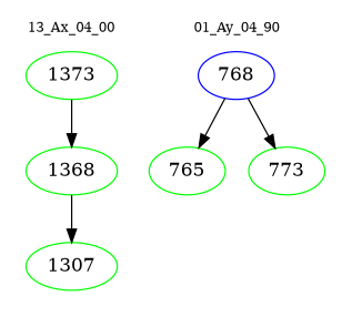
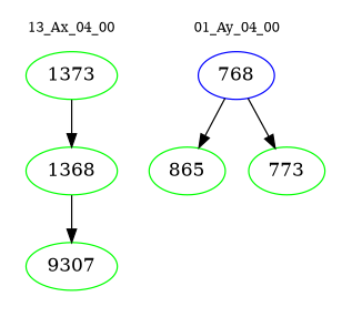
  digraph {
    node [color=green]
    edge [color=black]
    n1 [label=1373]
    n2 [label=1368]
-   n3 [label=1307]
-   n4 [label=765]
+   n3 [label=9307]
+   n4 [label=865]
    n5 [color=blue label=768]
    n6 [label=773]
    subgraph cluster_1 {
      color=white
      fontsize=10
      label="13_Ax_04_00"
      n1
      n2
      n3
    }
    subgraph cluster_2 {
      color=white
      fontsize=10
-     label="01_Ay_04_90"
+     label="01_Ay_04_00"
      n4
      n5
      n6
    }
    n1 -> n2
    n2 -> n3
    n5 -> n4
    n5 -> n6
  }
